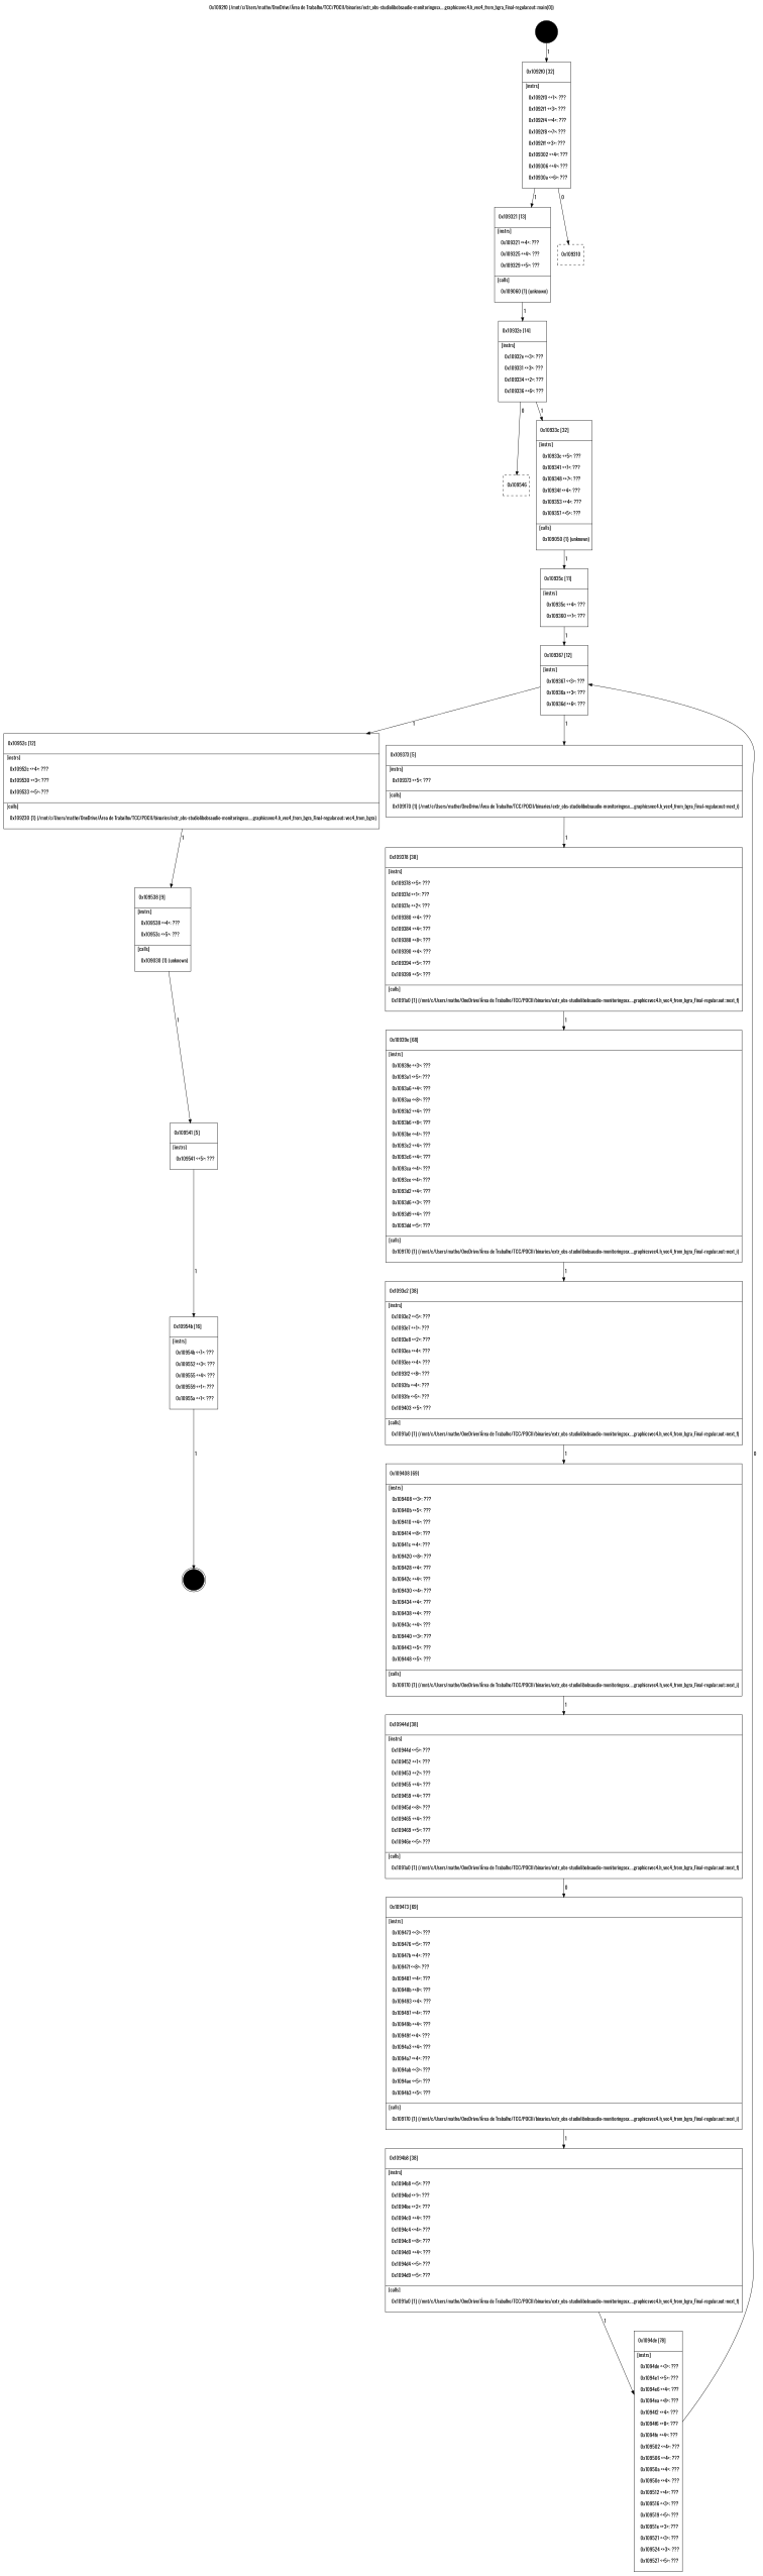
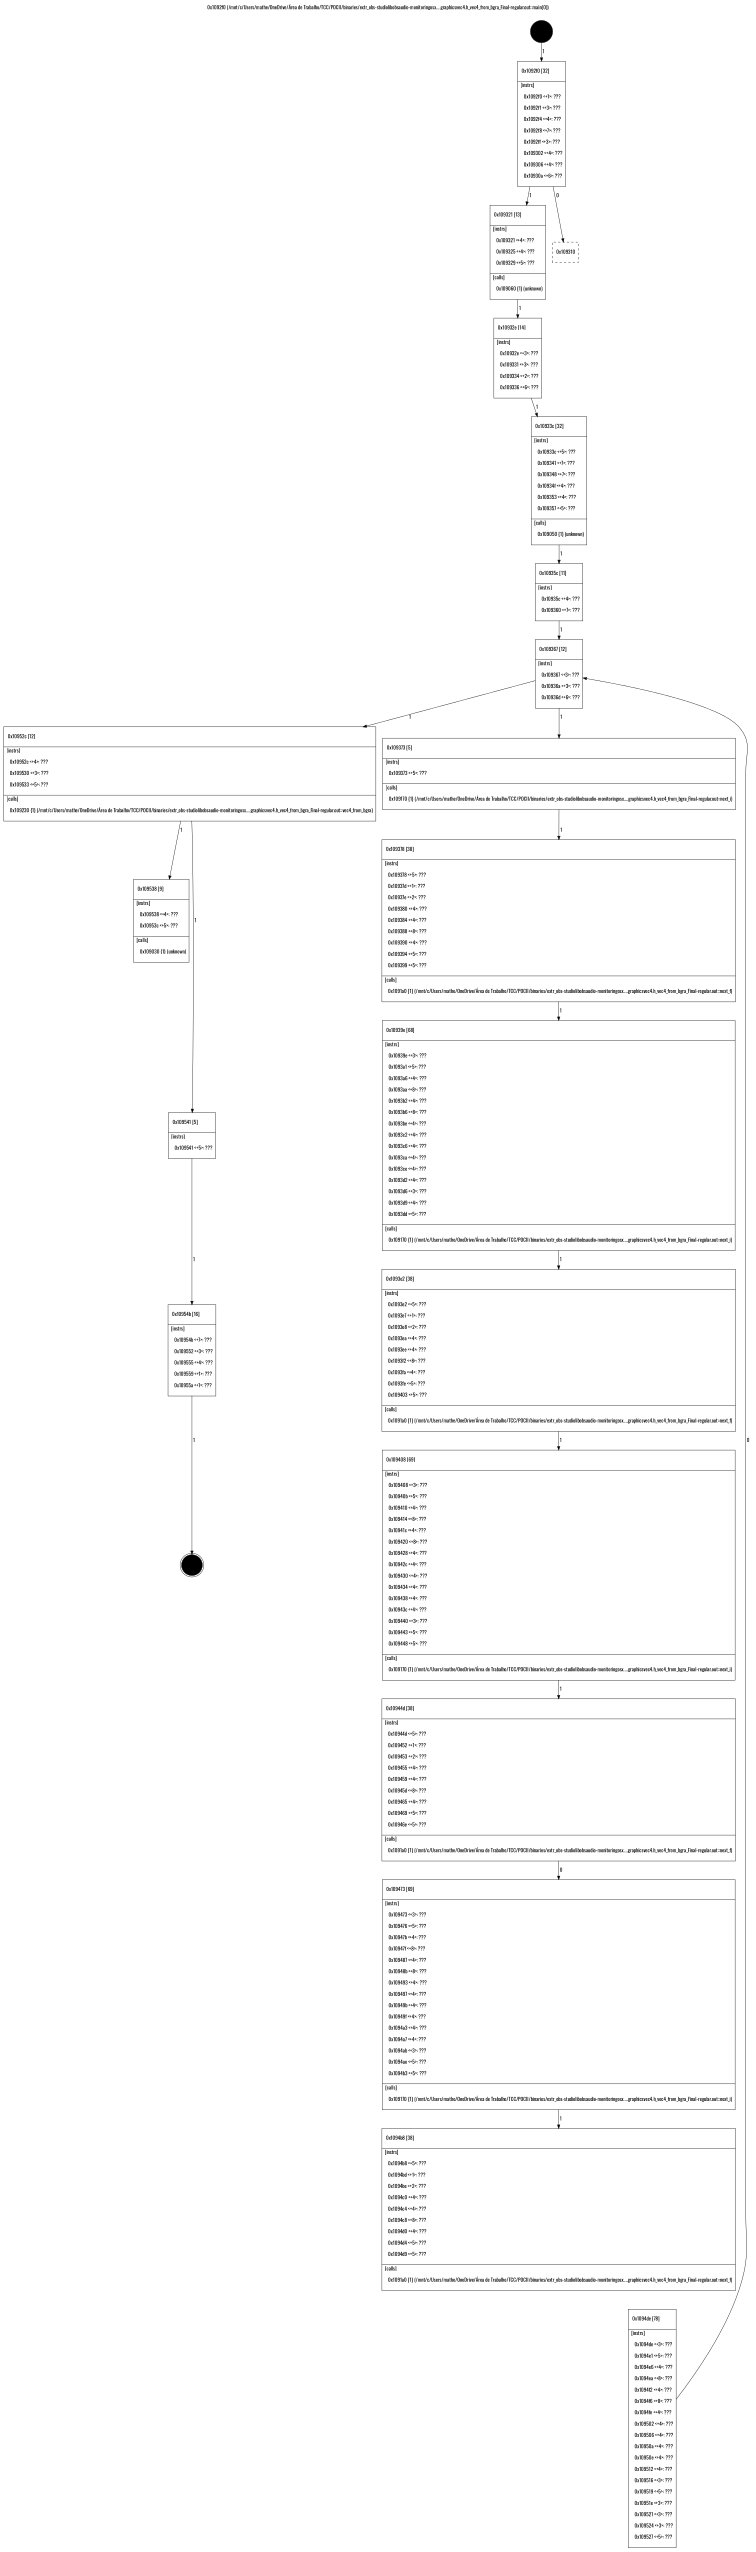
  digraph {
    fontname=Oswald
    label="0x1092f0 (/mnt/c/Users/mathe/OneDrive/Área de Trabalho/TCC/POCII/binaries/extr_obs-studiolibobsaudio-monitoringosx....graphicsvec4.h_vec4_from_bgra_Final-regular.out::main(0))"
    labelloc=t
    node [fontname=Oswald shape=record]
    edge [fontname=Oswald]
    Entry [fillcolor=black height=0.3 shape=circle style=filled width=0.3]
    n2 [label="{\n     0x1092f0 [32]\l\n     | [instrs]\l\n     &nbsp;&nbsp;0x1092f0 \<+1\>: ???\l\n     &nbsp;&nbsp;0x1092f1 \<+3\>: ???\l\n     &nbsp;&nbsp;0x1092f4 \<+4\>: ???\l\n     &nbsp;&nbsp;0x1092f8 \<+7\>: ???\l\n     &nbsp;&nbsp;0x1092ff \<+3\>: ???\l\n     &nbsp;&nbsp;0x109302 \<+4\>: ???\l\n     &nbsp;&nbsp;0x109306 \<+4\>: ???\l\n     &nbsp;&nbsp;0x10930a \<+6\>: ???\l\n  }"]
    n3 [label="{\n     0x109321 [13]\l\n     | [instrs]\l\n     &nbsp;&nbsp;0x109321 \<+4\>: ???\l\n     &nbsp;&nbsp;0x109325 \<+4\>: ???\l\n     &nbsp;&nbsp;0x109329 \<+5\>: ???\l\n     | [calls]\l\n     &nbsp;&nbsp;0x109060 \{1\} (unknown)\l\n  }"]
    n4 [label="{\n     0x109310\l\n  }" style=dashed]
    n5 [label="{\n     0x10932e [14]\l\n     | [instrs]\l\n     &nbsp;&nbsp;0x10932e \<+3\>: ???\l\n     &nbsp;&nbsp;0x109331 \<+3\>: ???\l\n     &nbsp;&nbsp;0x109334 \<+2\>: ???\l\n     &nbsp;&nbsp;0x109336 \<+6\>: ???\l\n  }"]
-   n6 [label="{\n     0x109546\l\n  }" style=dashed]
    n7 [label="{\n     0x10933c [32]\l\n     | [instrs]\l\n     &nbsp;&nbsp;0x10933c \<+5\>: ???\l\n     &nbsp;&nbsp;0x109341 \<+7\>: ???\l\n     &nbsp;&nbsp;0x109348 \<+7\>: ???\l\n     &nbsp;&nbsp;0x10934f \<+4\>: ???\l\n     &nbsp;&nbsp;0x109353 \<+4\>: ???\l\n     &nbsp;&nbsp;0x109357 \<+5\>: ???\l\n     | [calls]\l\n     &nbsp;&nbsp;0x109050 \{1\} (unknown)\l\n  }"]
    n8 [label="{\n     0x10935c [11]\l\n     | [instrs]\l\n     &nbsp;&nbsp;0x10935c \<+4\>: ???\l\n     &nbsp;&nbsp;0x109360 \<+7\>: ???\l\n  }"]
    n9 [label="{\n     0x109367 [12]\l\n     | [instrs]\l\n     &nbsp;&nbsp;0x109367 \<+3\>: ???\l\n     &nbsp;&nbsp;0x10936a \<+3\>: ???\l\n     &nbsp;&nbsp;0x10936d \<+6\>: ???\l\n  }"]
    Exit [fillcolor=black height=0.3 peripheries=2 shape=circle style=filled width=0.3]
    n11 [label="{\n     0x10952c [12]\l\n     | [instrs]\l\n     &nbsp;&nbsp;0x10952c \<+4\>: ???\l\n     &nbsp;&nbsp;0x109530 \<+3\>: ???\l\n     &nbsp;&nbsp;0x109533 \<+5\>: ???\l\n     | [calls]\l\n     &nbsp;&nbsp;0x109230 \{1\} (/mnt/c/Users/mathe/OneDrive/Área de Trabalho/TCC/POCII/binaries/extr_obs-studiolibobsaudio-monitoringosx....graphicsvec4.h_vec4_from_bgra_Final-regular.out::vec4_from_bgra)\l\n  }"]
    n12 [label="{\n     0x109373 [5]\l\n     | [instrs]\l\n     &nbsp;&nbsp;0x109373 \<+5\>: ???\l\n     | [calls]\l\n     &nbsp;&nbsp;0x109170 \{1\} (/mnt/c/Users/mathe/OneDrive/Área de Trabalho/TCC/POCII/binaries/extr_obs-studiolibobsaudio-monitoringosx....graphicsvec4.h_vec4_from_bgra_Final-regular.out::next_i)\l\n  }"]
    n13 [label="{\n     0x109538 [9]\l\n     | [instrs]\l\n     &nbsp;&nbsp;0x109538 \<+4\>: ???\l\n     &nbsp;&nbsp;0x10953c \<+5\>: ???\l\n     | [calls]\l\n     &nbsp;&nbsp;0x109030 \{1\} (unknown)\l\n  }"]
    n14 [label="{\n     0x109378 [38]\l\n     | [instrs]\l\n     &nbsp;&nbsp;0x109378 \<+5\>: ???\l\n     &nbsp;&nbsp;0x10937d \<+1\>: ???\l\n     &nbsp;&nbsp;0x10937e \<+2\>: ???\l\n     &nbsp;&nbsp;0x109380 \<+4\>: ???\l\n     &nbsp;&nbsp;0x109384 \<+4\>: ???\l\n     &nbsp;&nbsp;0x109388 \<+8\>: ???\l\n     &nbsp;&nbsp;0x109390 \<+4\>: ???\l\n     &nbsp;&nbsp;0x109394 \<+5\>: ???\l\n     &nbsp;&nbsp;0x109399 \<+5\>: ???\l\n     | [calls]\l\n     &nbsp;&nbsp;0x1091a0 \{1\} (/mnt/c/Users/mathe/OneDrive/Área de Trabalho/TCC/POCII/binaries/extr_obs-studiolibobsaudio-monitoringosx....graphicsvec4.h_vec4_from_bgra_Final-regular.out::next_f)\l\n  }"]
    n15 [label="{\n     0x109541 [5]\l\n     | [instrs]\l\n     &nbsp;&nbsp;0x109541 \<+5\>: ???\l\n  }"]
    n16 [label="{\n     0x10939e [68]\l\n     | [instrs]\l\n     &nbsp;&nbsp;0x10939e \<+3\>: ???\l\n     &nbsp;&nbsp;0x1093a1 \<+5\>: ???\l\n     &nbsp;&nbsp;0x1093a6 \<+4\>: ???\l\n     &nbsp;&nbsp;0x1093aa \<+8\>: ???\l\n     &nbsp;&nbsp;0x1093b2 \<+4\>: ???\l\n     &nbsp;&nbsp;0x1093b6 \<+8\>: ???\l\n     &nbsp;&nbsp;0x1093be \<+4\>: ???\l\n     &nbsp;&nbsp;0x1093c2 \<+4\>: ???\l\n     &nbsp;&nbsp;0x1093c6 \<+4\>: ???\l\n     &nbsp;&nbsp;0x1093ca \<+4\>: ???\l\n     &nbsp;&nbsp;0x1093ce \<+4\>: ???\l\n     &nbsp;&nbsp;0x1093d2 \<+4\>: ???\l\n     &nbsp;&nbsp;0x1093d6 \<+3\>: ???\l\n     &nbsp;&nbsp;0x1093d9 \<+4\>: ???\l\n     &nbsp;&nbsp;0x1093dd \<+5\>: ???\l\n     | [calls]\l\n     &nbsp;&nbsp;0x109170 \{1\} (/mnt/c/Users/mathe/OneDrive/Área de Trabalho/TCC/POCII/binaries/extr_obs-studiolibobsaudio-monitoringosx....graphicsvec4.h_vec4_from_bgra_Final-regular.out::next_i)\l\n  }"]
    n17 [label="{\n     0x1093e2 [38]\l\n     | [instrs]\l\n     &nbsp;&nbsp;0x1093e2 \<+5\>: ???\l\n     &nbsp;&nbsp;0x1093e7 \<+1\>: ???\l\n     &nbsp;&nbsp;0x1093e8 \<+2\>: ???\l\n     &nbsp;&nbsp;0x1093ea \<+4\>: ???\l\n     &nbsp;&nbsp;0x1093ee \<+4\>: ???\l\n     &nbsp;&nbsp;0x1093f2 \<+8\>: ???\l\n     &nbsp;&nbsp;0x1093fa \<+4\>: ???\l\n     &nbsp;&nbsp;0x1093fe \<+5\>: ???\l\n     &nbsp;&nbsp;0x109403 \<+5\>: ???\l\n     | [calls]\l\n     &nbsp;&nbsp;0x1091a0 \{1\} (/mnt/c/Users/mathe/OneDrive/Área de Trabalho/TCC/POCII/binaries/extr_obs-studiolibobsaudio-monitoringosx....graphicsvec4.h_vec4_from_bgra_Final-regular.out::next_f)\l\n  }"]
    n18 [label="{\n     0x109408 [69]\l\n     | [instrs]\l\n     &nbsp;&nbsp;0x109408 \<+3\>: ???\l\n     &nbsp;&nbsp;0x10940b \<+5\>: ???\l\n     &nbsp;&nbsp;0x109410 \<+4\>: ???\l\n     &nbsp;&nbsp;0x109414 \<+8\>: ???\l\n     &nbsp;&nbsp;0x10941c \<+4\>: ???\l\n     &nbsp;&nbsp;0x109420 \<+8\>: ???\l\n     &nbsp;&nbsp;0x109428 \<+4\>: ???\l\n     &nbsp;&nbsp;0x10942c \<+4\>: ???\l\n     &nbsp;&nbsp;0x109430 \<+4\>: ???\l\n     &nbsp;&nbsp;0x109434 \<+4\>: ???\l\n     &nbsp;&nbsp;0x109438 \<+4\>: ???\l\n     &nbsp;&nbsp;0x10943c \<+4\>: ???\l\n     &nbsp;&nbsp;0x109440 \<+3\>: ???\l\n     &nbsp;&nbsp;0x109443 \<+5\>: ???\l\n     &nbsp;&nbsp;0x109448 \<+5\>: ???\l\n     | [calls]\l\n     &nbsp;&nbsp;0x109170 \{1\} (/mnt/c/Users/mathe/OneDrive/Área de Trabalho/TCC/POCII/binaries/extr_obs-studiolibobsaudio-monitoringosx....graphicsvec4.h_vec4_from_bgra_Final-regular.out::next_i)\l\n  }"]
    n19 [label="{\n     0x10944d [38]\l\n     | [instrs]\l\n     &nbsp;&nbsp;0x10944d \<+5\>: ???\l\n     &nbsp;&nbsp;0x109452 \<+1\>: ???\l\n     &nbsp;&nbsp;0x109453 \<+2\>: ???\l\n     &nbsp;&nbsp;0x109455 \<+4\>: ???\l\n     &nbsp;&nbsp;0x109459 \<+4\>: ???\l\n     &nbsp;&nbsp;0x10945d \<+8\>: ???\l\n     &nbsp;&nbsp;0x109465 \<+4\>: ???\l\n     &nbsp;&nbsp;0x109469 \<+5\>: ???\l\n     &nbsp;&nbsp;0x10946e \<+5\>: ???\l\n     | [calls]\l\n     &nbsp;&nbsp;0x1091a0 \{1\} (/mnt/c/Users/mathe/OneDrive/Área de Trabalho/TCC/POCII/binaries/extr_obs-studiolibobsaudio-monitoringosx....graphicsvec4.h_vec4_from_bgra_Final-regular.out::next_f)\l\n  }"]
    n20 [label="{\n     0x109473 [69]\l\n     | [instrs]\l\n     &nbsp;&nbsp;0x109473 \<+3\>: ???\l\n     &nbsp;&nbsp;0x109476 \<+5\>: ???\l\n     &nbsp;&nbsp;0x10947b \<+4\>: ???\l\n     &nbsp;&nbsp;0x10947f \<+8\>: ???\l\n     &nbsp;&nbsp;0x109487 \<+4\>: ???\l\n     &nbsp;&nbsp;0x10948b \<+8\>: ???\l\n     &nbsp;&nbsp;0x109493 \<+4\>: ???\l\n     &nbsp;&nbsp;0x109497 \<+4\>: ???\l\n     &nbsp;&nbsp;0x10949b \<+4\>: ???\l\n     &nbsp;&nbsp;0x10949f \<+4\>: ???\l\n     &nbsp;&nbsp;0x1094a3 \<+4\>: ???\l\n     &nbsp;&nbsp;0x1094a7 \<+4\>: ???\l\n     &nbsp;&nbsp;0x1094ab \<+3\>: ???\l\n     &nbsp;&nbsp;0x1094ae \<+5\>: ???\l\n     &nbsp;&nbsp;0x1094b3 \<+5\>: ???\l\n     | [calls]\l\n     &nbsp;&nbsp;0x109170 \{1\} (/mnt/c/Users/mathe/OneDrive/Área de Trabalho/TCC/POCII/binaries/extr_obs-studiolibobsaudio-monitoringosx....graphicsvec4.h_vec4_from_bgra_Final-regular.out::next_i)\l\n  }"]
    n21 [label="{\n     0x1094b8 [38]\l\n     | [instrs]\l\n     &nbsp;&nbsp;0x1094b8 \<+5\>: ???\l\n     &nbsp;&nbsp;0x1094bd \<+1\>: ???\l\n     &nbsp;&nbsp;0x1094be \<+2\>: ???\l\n     &nbsp;&nbsp;0x1094c0 \<+4\>: ???\l\n     &nbsp;&nbsp;0x1094c4 \<+4\>: ???\l\n     &nbsp;&nbsp;0x1094c8 \<+8\>: ???\l\n     &nbsp;&nbsp;0x1094d0 \<+4\>: ???\l\n     &nbsp;&nbsp;0x1094d4 \<+5\>: ???\l\n     &nbsp;&nbsp;0x1094d9 \<+5\>: ???\l\n     | [calls]\l\n     &nbsp;&nbsp;0x1091a0 \{1\} (/mnt/c/Users/mathe/OneDrive/Área de Trabalho/TCC/POCII/binaries/extr_obs-studiolibobsaudio-monitoringosx....graphicsvec4.h_vec4_from_bgra_Final-regular.out::next_f)\l\n  }"]
    n22 [label="{\n     0x1094de [78]\l\n     | [instrs]\l\n     &nbsp;&nbsp;0x1094de \<+3\>: ???\l\n     &nbsp;&nbsp;0x1094e1 \<+5\>: ???\l\n     &nbsp;&nbsp;0x1094e6 \<+4\>: ???\l\n     &nbsp;&nbsp;0x1094ea \<+8\>: ???\l\n     &nbsp;&nbsp;0x1094f2 \<+4\>: ???\l\n     &nbsp;&nbsp;0x1094f6 \<+8\>: ???\l\n     &nbsp;&nbsp;0x1094fe \<+4\>: ???\l\n     &nbsp;&nbsp;0x109502 \<+4\>: ???\l\n     &nbsp;&nbsp;0x109506 \<+4\>: ???\l\n     &nbsp;&nbsp;0x10950a \<+4\>: ???\l\n     &nbsp;&nbsp;0x10950e \<+4\>: ???\l\n     &nbsp;&nbsp;0x109512 \<+4\>: ???\l\n     &nbsp;&nbsp;0x109516 \<+3\>: ???\l\n     &nbsp;&nbsp;0x109519 \<+5\>: ???\l\n     &nbsp;&nbsp;0x10951e \<+3\>: ???\l\n     &nbsp;&nbsp;0x109521 \<+3\>: ???\l\n     &nbsp;&nbsp;0x109524 \<+3\>: ???\l\n     &nbsp;&nbsp;0x109527 \<+5\>: ???\l\n  }"]
    n23 [label="{\n     0x10954b [16]\l\n     | [instrs]\l\n     &nbsp;&nbsp;0x10954b \<+7\>: ???\l\n     &nbsp;&nbsp;0x109552 \<+3\>: ???\l\n     &nbsp;&nbsp;0x109555 \<+4\>: ???\l\n     &nbsp;&nbsp;0x109559 \<+1\>: ???\l\n     &nbsp;&nbsp;0x10955a \<+1\>: ???\l\n  }"]
    Entry -> n2 [label=" 1"]
    n2 -> n3 [label=" 1"]
    n2 -> n4 [label=" 0"]
    n3 -> n5 [label=" 1"]
-   n5 -> n6 [label=" 0"]
    n5 -> n7 [label=" 1"]
    n7 -> n8 [label=" 1"]
    n8 -> n9 [label=" 1"]
    n9 -> n11 [label=" 1"]
    n9 -> n12 [label=" 1"]
    n11 -> n13 [label=" 1"]
    n12 -> n14 [label=" 1"]
-   n13 -> n15 [label=" 1"]
+   n11 -> n15 [label=" 1"]
    n14 -> n16 [label=" 1"]
    n15 -> n23 [label=" 1"]
    n16 -> n17 [label=" 1"]
    n17 -> n18 [label=" 1"]
    n18 -> n19 [label=" 1"]
    n19 -> n20 [label=" 0"]
    n20 -> n21 [label=" 1"]
-   n21 -> n22 [label=" 1"]
    n22 -> n9 [label=" 0"]
    n23 -> Exit [label=" 1"]
  }
